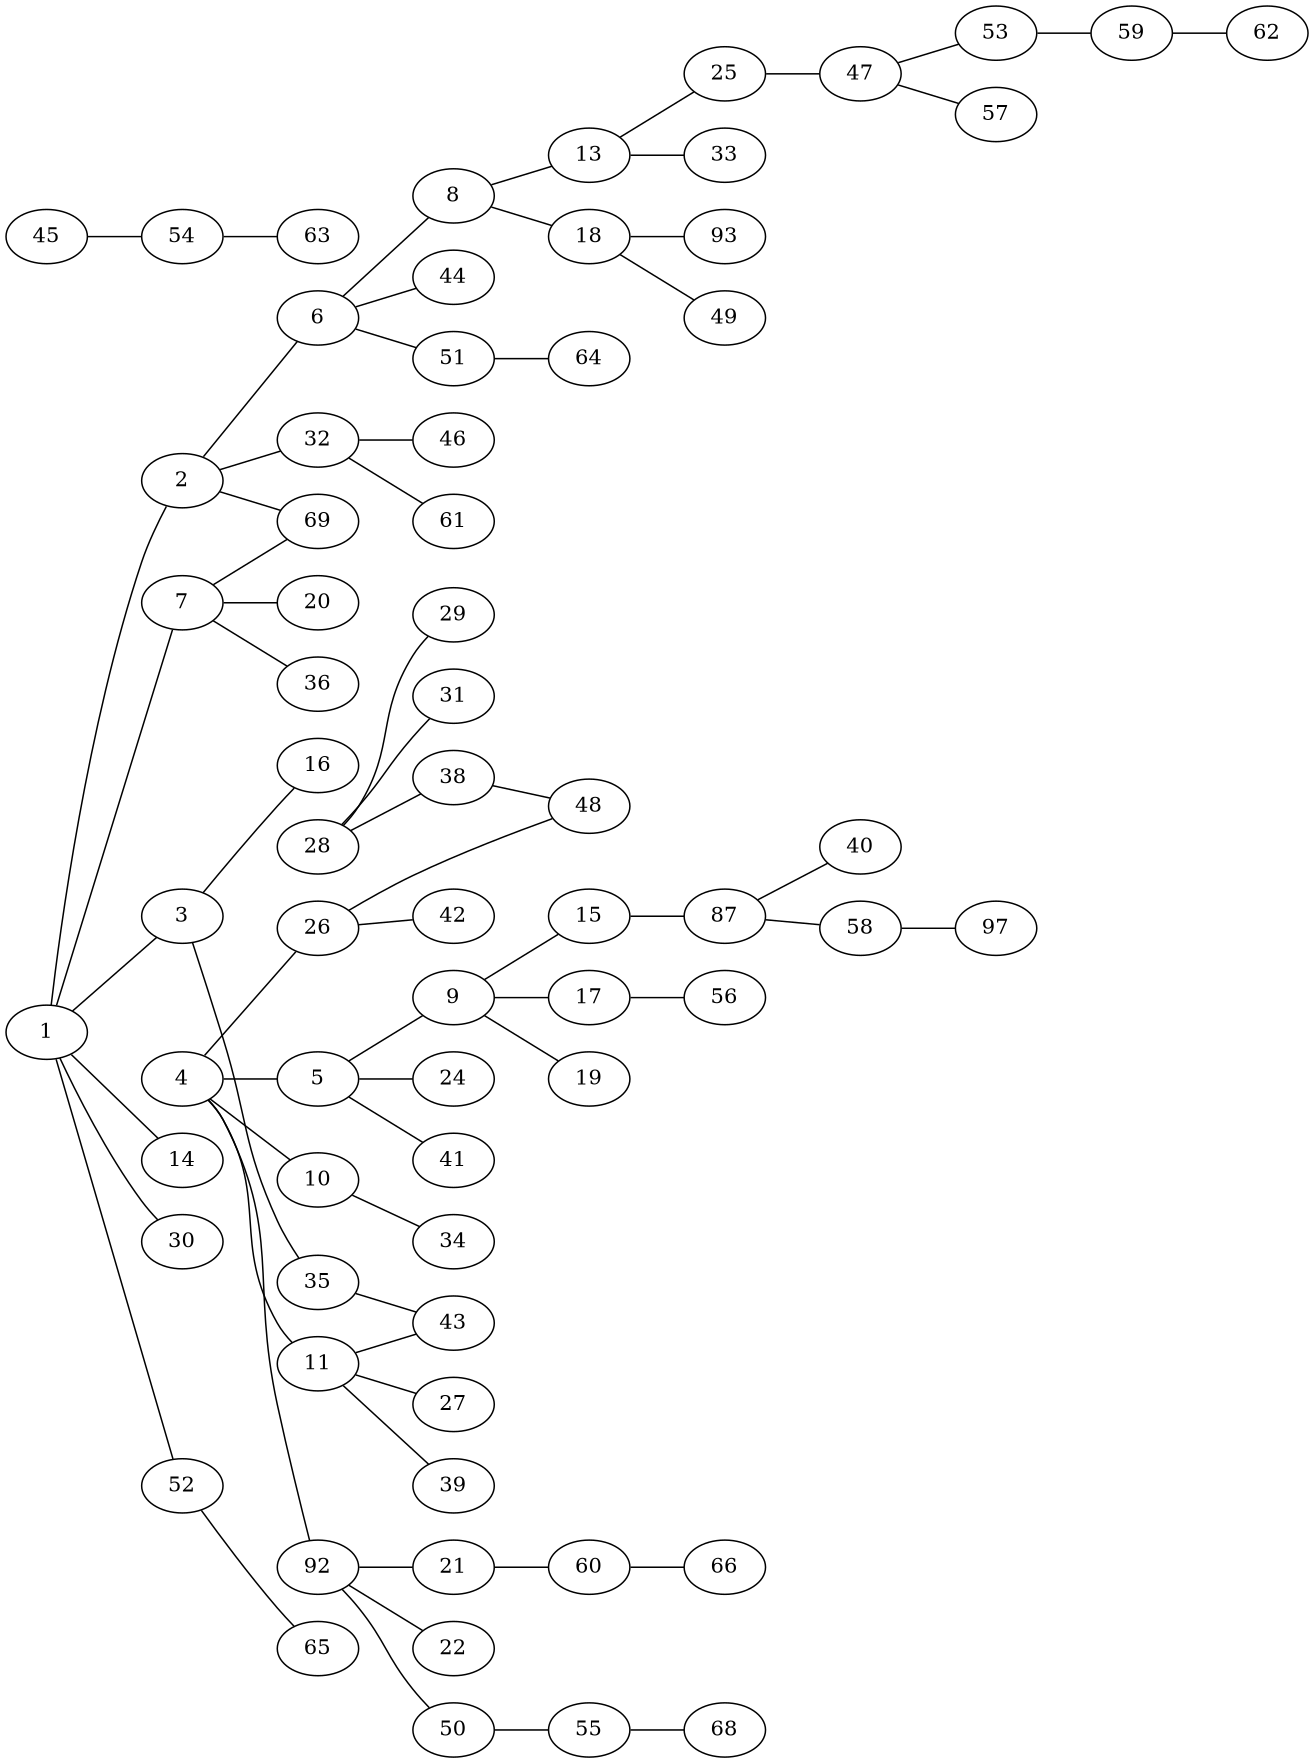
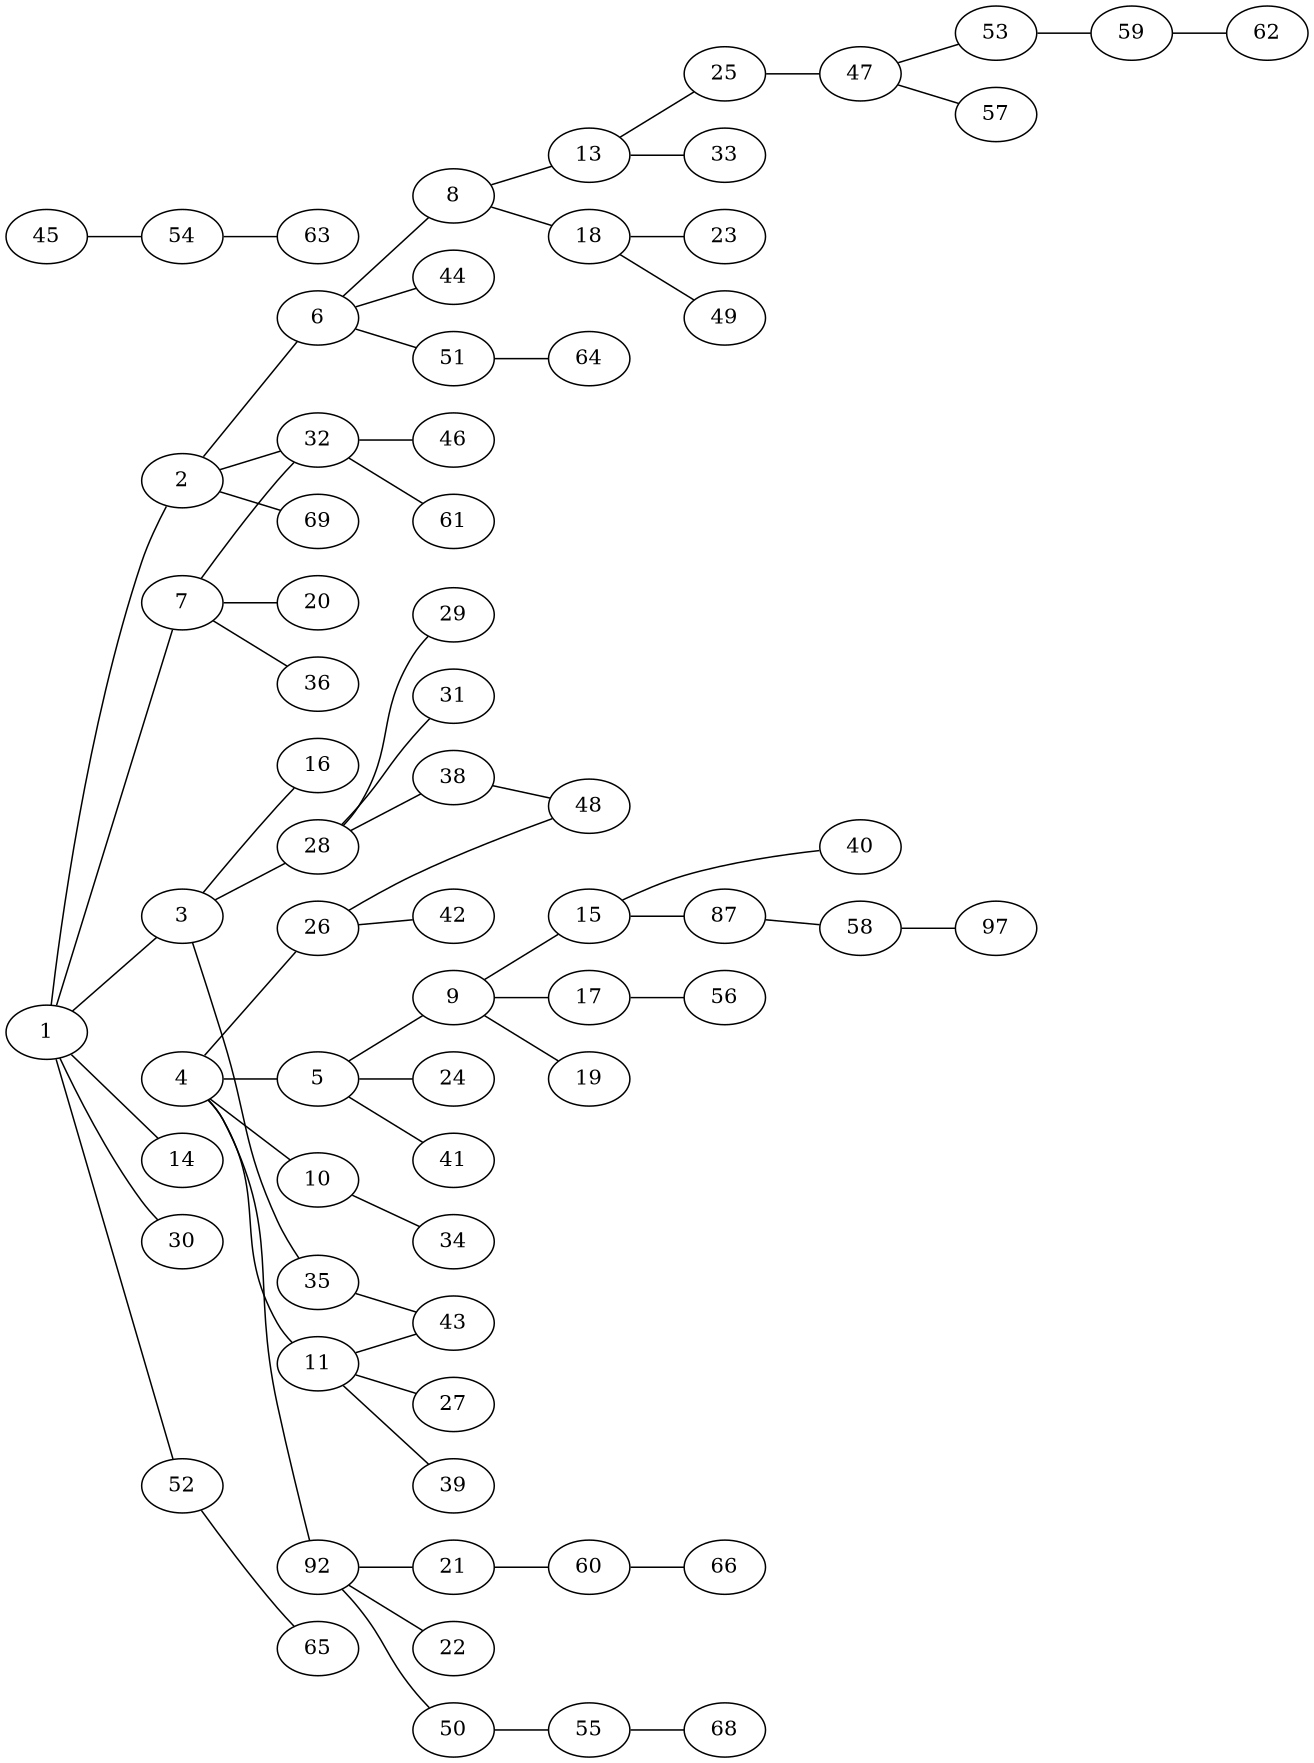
  graph {
    rankdir=LR
    1
    2
    3
    7
    14
    30
    52
    6
    32
    69
    16
    28
    35
    20
    36
    65
    4
    5
    10
    11
    n21 [label=92]
    26
    8
    44
    51
    46
    61
    29
    31
    38
    43
    9
    24
    41
    34
    27
    39
    21
    22
    50
    42
    48
    13
    18
    64
    15
    17
    19
    45
    54
    60
    55
    n53 [label=87]
    56
    25
    33
-   23 [label=93]
+   23
    49
    47
    40
    58
    63
    66
    68
    53
    57
    n67 [label=97]
    59
    62
    1 -- 2
    1 -- 3
    1 -- 7
    1 -- 14
    1 -- 30
    1 -- 52
    2 -- 6
    2 -- 32
    2 -- 69
    3 -- 16
+   3 -- 28
    3 -- 35
-   7 -- 69
+   7 -- 32
    7 -- 20
    7 -- 36
    52 -- 65
    6 -- 8
    6 -- 44
    6 -- 51
    32 -- 46
    32 -- 61
    28 -- 29
    28 -- 31
    28 -- 38
    35 -- 43
    4 -- 5
    4 -- 10
    4 -- 11
    4 -- n21
    4 -- 26
    5 -- 9
    5 -- 24
    5 -- 41
    10 -- 34
    11 -- 43
    11 -- 27
    11 -- 39
    n21 -- 21
    n21 -- 22
    n21 -- 50
    26 -- 42
    26 -- 48
    8 -- 13
    8 -- 18
    51 -- 64
    38 -- 48
    9 -- 15
    9 -- 17
    9 -- 19
    21 -- 60
    50 -- 55
    13 -- 25
    13 -- 33
    18 -- 23
    18 -- 49
    15 -- n53
    17 -- 56
    45 -- 54
    54 -- 63
    60 -- 66
    55 -- 68
-   n53 -- 40
+   15 -- 40
    n53 -- 58
    25 -- 47
    47 -- 53
    47 -- 57
    58 -- n67
    53 -- 59
    59 -- 62
  }
